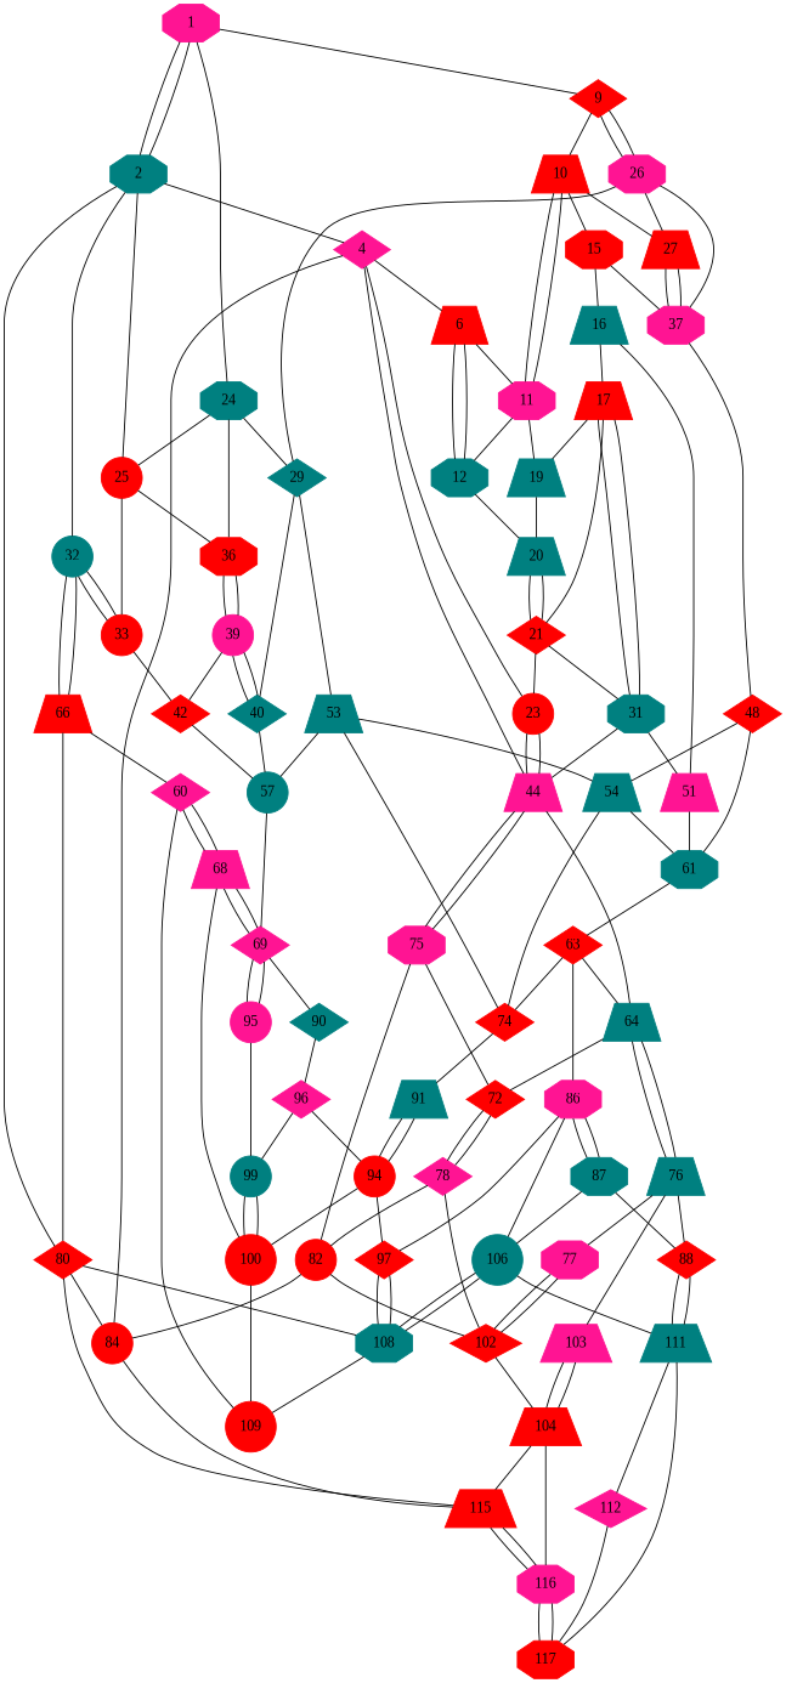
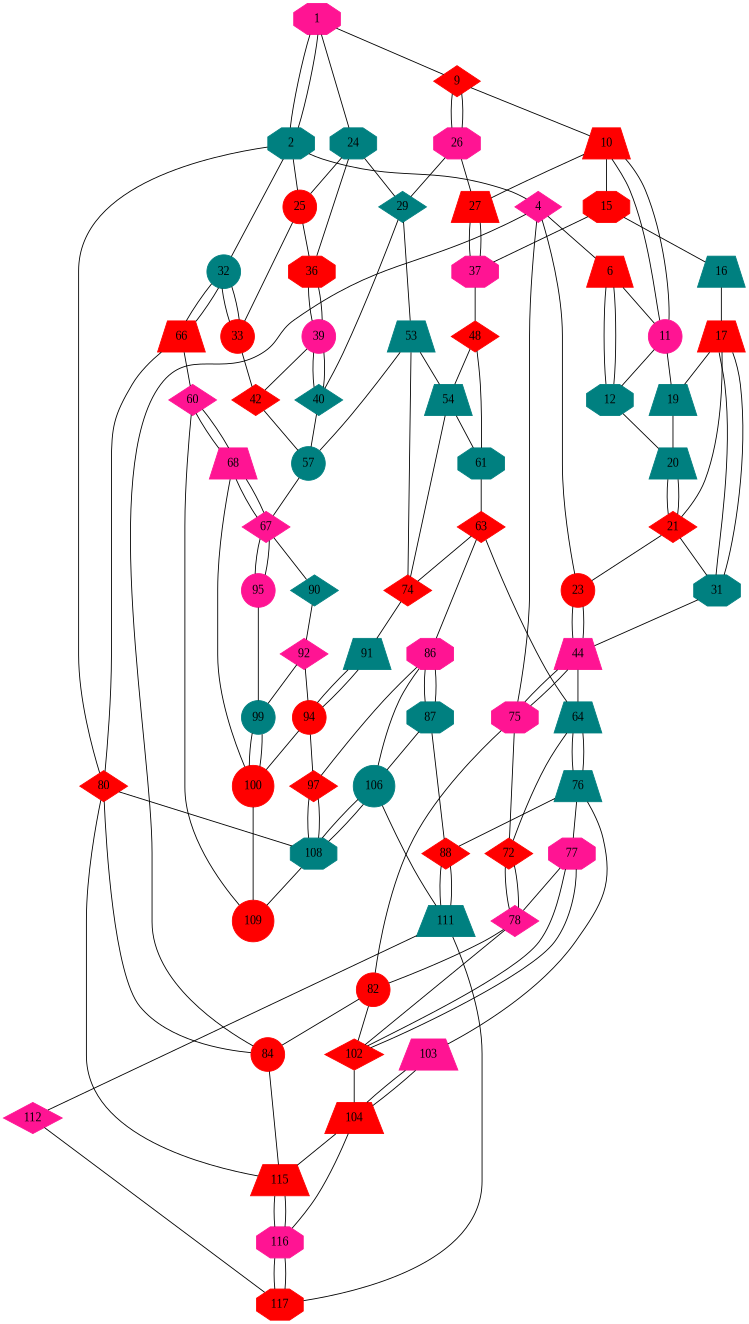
  graph {
    fontname="Liberation Serif"
    node [color=red fontname="Liberation Serif" shape=diamond style=filled]
    edge [fontname="Liberation Serif"]
    1 [color=deeppink shape=octagon super="+8"]
    2 [color=teal shape=octagon super="+3"]
    9
    24 [color=teal shape=octagon super="+28"]
    4 [color=deeppink super="+5"]
    25 [shape=circle super="+35"]
    32 [color=teal shape=circle]
    80 [super="+114"]
    10 [shape=trapezium super="+14"]
    26 [color=deeppink shape=octagon super="+30"]
    29 [color=teal super="+41"]
    36 [shape=octagon]
    6 [shape=trapezium super="+7"]
    23 [shape=circle]
    n15 [color=deeppink label=75 shape=octagon super="+73"]
    84 [shape=circle]
    33 [shape=circle super="+34"]
    66 [shape=trapezium super="+81"]
    108 [color=teal shape=octagon super="+110"]
    115 [shape=trapezium super="+122"]
-   11 [color=deeppink shape=octagon super="+13"]
+   11 [color=deeppink shape=circle super="+13"]
    12 [color=teal shape=octagon]
    44 [color=deeppink shape=trapezium super="+47"]
    72
    82 [shape=circle super="+83"]
    19 [color=teal shape=trapezium]
    20 [color=teal shape=trapezium]
    15 [shape=octagon]
    27 [shape=trapezium]
    37 [color=deeppink shape=octagon super="+38"]
    16 [color=teal shape=trapezium super="+50"]
    21 [super="+22"]
    17 [shape=trapezium super="+18"]
-   51 [color=deeppink shape=trapezium super="+60"]
    48 [super="+55"]
    31 [color=teal shape=octagon super="+46"]
    61 [color=teal shape=octagon super="+62"]
    64 [color=teal shape=trapezium super="+65"]
    40 [color=teal super="+56"]
    53 [color=teal shape=trapezium super="+59"]
    39 [color=deeppink shape=circle super="+43"]
    42 [super="+52"]
    57 [color=teal shape=circle super="+58"]
    54 [color=teal shape=trapezium super="+71"]
    74 [super="+75"]
    n46 [color=deeppink label=60 super="+121"]
-   69 [color=deeppink super="+70"]
+   69 [color=deeppink super="+70" label=67]
    76 [color=teal shape=trapezium super="+89"]
    78 [color=deeppink super="+85"]
    102 [super="+105"]
    63 [super="+79"]
    91 [color=teal shape=trapezium]
    90 [color=teal]
    95 [color=deeppink shape=circle]
    86 [color=deeppink shape=octagon super="+98"]
    87 [color=teal shape=octagon]
    97
    106 [color=teal shape=circle super="+107"]
    77 [color=deeppink shape=octagon]
    88
    103 [color=deeppink shape=trapezium]
    68 [color=deeppink shape=trapezium]
    109 [shape=circle]
    100 [shape=circle super="+101"]
-   92 [color=deeppink super="+93" label=96]
+   92 [color=deeppink super="+93"]
    99 [color=teal shape=circle]
    94 [shape=circle super="+96"]
    111 [color=teal shape=trapezium super="+113"]
    104 [shape=trapezium super="+120"]
    116 [color=deeppink shape=octagon super="+119"]
    112 [color=deeppink]
    117 [shape=octagon super="+118"]
    1 -- 2
    1 -- 2
    1 -- 9
    1 -- 24
    2 -- 4
    2 -- 25
    2 -- 32
    2 -- 80
    9 -- 10
    9 -- 26
    9 -- 26
    24 -- 25
    24 -- 29
    24 -- 36
    4 -- 6
    4 -- 23
-   4 -- 44
+   4 -- n15
    4 -- 84
    25 -- 36
    25 -- 33
    32 -- 33
    32 -- 33
    32 -- 66
    32 -- 66
    80 -- 84
    80 -- 108
    80 -- 115
    10 -- 11
    10 -- 11
    10 -- 15
    10 -- 27
    26 -- 29
    26 -- 27
-   26 -- 37
    29 -- 40
    29 -- 53
    36 -- 39
    36 -- 39
    6 -- 11
    6 -- 12
    6 -- 12
    23 -- 44
    23 -- 44
    n15 -- 72
    n15 -- 82
    84 -- 115
    33 -- 42 [weight=2]
    66 -- 80
    66 -- n46 [weight=2]
    108 -- 109
    115 -- 116
    115 -- 116
    11 -- 12
    11 -- 19
    12 -- 20
    44 -- n15
    44 -- n15
    44 -- 64
    72 -- 78
    72 -- 78
    82 -- 84
    82 -- 102
    19 -- 20
    20 -- 21
    20 -- 21
    15 -- 37
    15 -- 16
    27 -- 37
    27 -- 37
    37 -- 48
    16 -- 17
-   16 -- 51
    21 -- 23
    21 -- 31
    17 -- 19
    17 -- 21
    17 -- 31
    17 -- 31
-   51 -- 61
    48 -- 61
    48 -- 54
    31 -- 44
-   31 -- 51
    61 -- 63
    64 -- 72
    64 -- 76
    64 -- 76
    40 -- 57
    53 -- 57
    53 -- 54
    53 -- 74
    39 -- 40 [weight=2]
    39 -- 40
    39 -- 42
    42 -- 57
    57 -- 69
    54 -- 61
    54 -- 74
    74 -- 91
    n46 -- 68
    n46 -- 68
    n46 -- 109
    69 -- 90
    69 -- 95
    69 -- 95
    76 -- 77
    76 -- 88
    76 -- 103
    78 -- 82
    78 -- 102
    102 -- 104
    63 -- 64
    63 -- 74
    63 -- 86
    91 -- 94
    91 -- 94
    90 -- 92
    95 -- 99
    86 -- 87
    86 -- 87
    86 -- 97
    86 -- 106
    87 -- 106
    87 -- 88
    97 -- 108
    97 -- 108
    106 -- 108
    106 -- 108
    106 -- 111
+   77 -- 78
    77 -- 102
    77 -- 102
    88 -- 111
    88 -- 111
    103 -- 104
    103 -- 104
    68 -- 69
    68 -- 69
    68 -- 100
    100 -- 109
    92 -- 99
    92 -- 94
    99 -- 100
    99 -- 100
    94 -- 97
    94 -- 100
    111 -- 112
    111 -- 117
    104 -- 115
    104 -- 116
    116 -- 117 [weight=2]
    116 -- 117
    112 -- 117
  }
